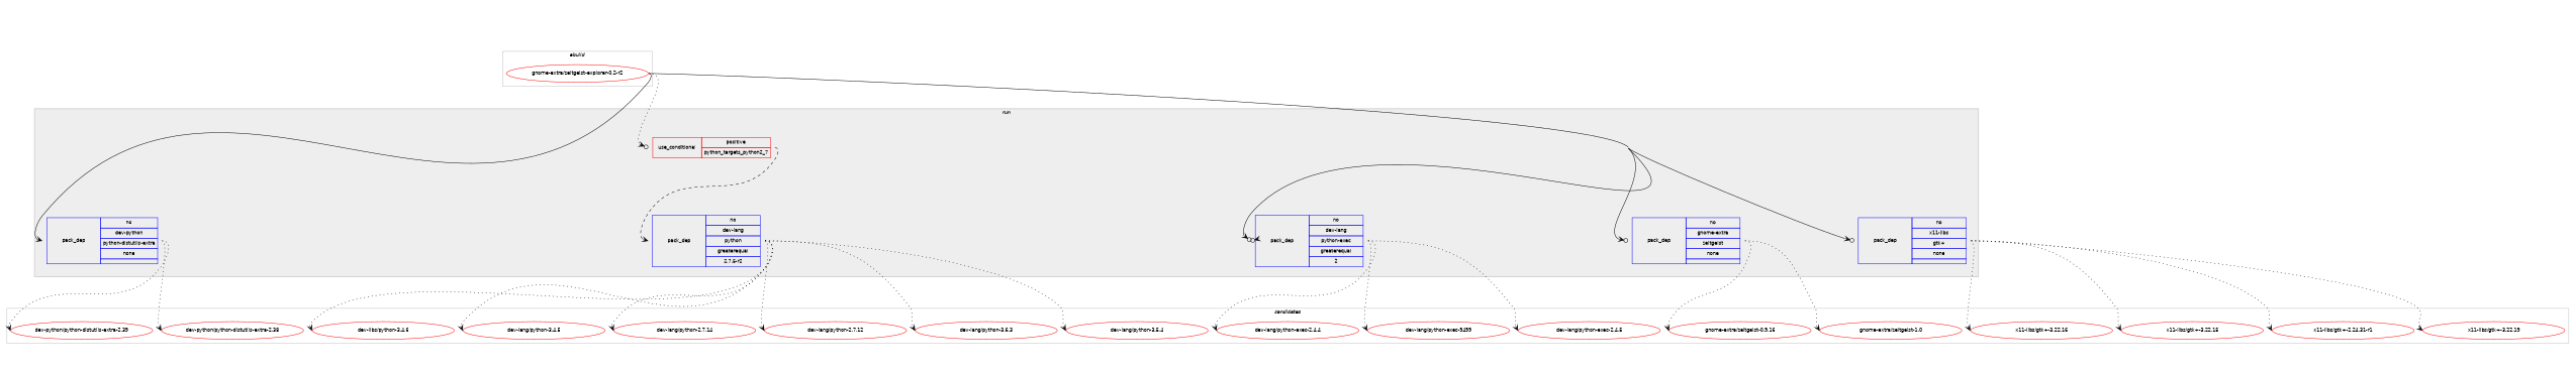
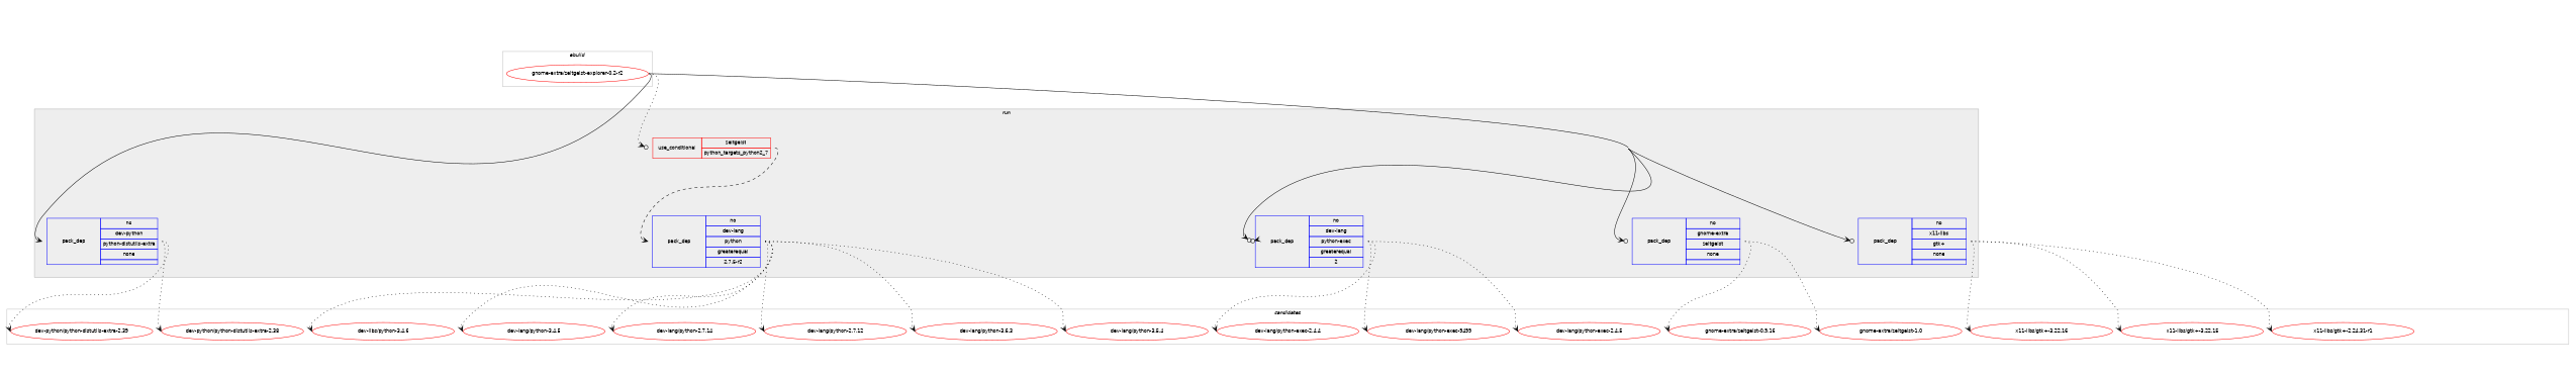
  digraph {
    compound=true
    concentrate=true
    fontname=Helvetica
    fontsize=10
    newrank=true
    rankdir=TB
    ranksep=1.5
    node [color=red fontname=Helvetica fontsize=10]
    edge [arrowhead=vee headport=w style=dotted tailport=e weight=100]
    n1 [label="gnome-extra/zeitgeist-explorer-0.2-r2" width=4]
    n2 [color=blue label=<<TABLE BORDER="0" CELLBORDER="1" CELLSPACING="0" CELLPADDING="4" WIDTH="220"><TR><TD ROWSPAN="6" CELLPADDING="30">pack_dep</TD></TR><TR><TD WIDTH="110">no</TD></TR><TR><TD>dev-python</TD></TR><TR><TD>python-distutils-extra</TD></TR><TR><TD>none</TD></TR><TR><TD></TD></TR></TABLE>> shape=none]
    n3 [color=blue label=<<TABLE BORDER="0" CELLBORDER="1" CELLSPACING="0" CELLPADDING="4" WIDTH="220"><TR><TD ROWSPAN="6" CELLPADDING="30">pack_dep</TD></TR><TR><TD WIDTH="110">no</TD></TR><TR><TD>dev-lang</TD></TR><TR><TD>python</TD></TR><TR><TD>greaterequal</TD></TR><TR><TD>2.7.5-r2</TD></TR></TABLE>> shape=none]
-   n4 [label=<<TABLE BORDER="0" CELLBORDER="1" CELLSPACING="0" CELLPADDING="4"><TR><TD ROWSPAN="3" CELLPADDING="10">use_conditional</TD></TR><TR><TD>positive</TD></TR><TR><TD>python_targets_python2_7</TD></TR></TABLE>> shape=none]
+   n4 [label=<<TABLE BORDER="0" CELLBORDER="1" CELLSPACING="0" CELLPADDING="4"><TR><TD ROWSPAN="3" CELLPADDING="10">use_conditional</TD></TR><TR><TD>zeitgeist</TD></TR><TR><TD>python_targets_python2_7</TD></TR></TABLE>> shape=none]
    n5 [color=blue label=<<TABLE BORDER="0" CELLBORDER="1" CELLSPACING="0" CELLPADDING="4" WIDTH="220"><TR><TD ROWSPAN="6" CELLPADDING="30">pack_dep</TD></TR><TR><TD WIDTH="110">no</TD></TR><TR><TD>dev-lang</TD></TR><TR><TD>python-exec</TD></TR><TR><TD>greaterequal</TD></TR><TR><TD>2</TD></TR></TABLE>> shape=none]
    n6 [color=blue label=<<TABLE BORDER="0" CELLBORDER="1" CELLSPACING="0" CELLPADDING="4" WIDTH="220"><TR><TD ROWSPAN="6" CELLPADDING="30">pack_dep</TD></TR><TR><TD WIDTH="110">no</TD></TR><TR><TD>gnome-extra</TD></TR><TR><TD>zeitgeist</TD></TR><TR><TD>none</TD></TR><TR><TD></TD></TR></TABLE>> shape=none]
    n7 [color=blue label=<<TABLE BORDER="0" CELLBORDER="1" CELLSPACING="0" CELLPADDING="4" WIDTH="220"><TR><TD ROWSPAN="6" CELLPADDING="30">pack_dep</TD></TR><TR><TD WIDTH="110">no</TD></TR><TR><TD>x11-libs</TD></TR><TR><TD>gtk+</TD></TR><TR><TD>none</TD></TR><TR><TD></TD></TR></TABLE>> shape=none]
    n8 [label="dev-python/python-distutils-extra-2.38" width=4]
    n9 [label="dev-python/python-distutils-extra-2.39" width=4]
    n10 [label="dev-lang/python-2.7.12" width=4]
    n11 [label="dev-lang/python-2.7.14" width=4]
    n12 [label="dev-lang/python-3.4.5" width=4]
    n13 [label="dev-libs/python-3.4.6" width=4]
    n14 [label="dev-lang/python-3.5.4" width=4]
    n15 [label="dev-lang/python-3.6.3" width=4]
    n16 [label="dev-lang/python-exec-2.4.4" width=4]
    n17 [label="dev-lang/python-exec-2.4.5" width=4]
    n18 [label="dev-lang/python-exec-9499" width=4]
    n19 [label="gnome-extra/zeitgeist-0.9.16" width=4]
    n20 [label="gnome-extra/zeitgeist-1.0" width=4]
    n21 [label="x11-libs/gtk+-2.24.31-r1" width=4]
    n22 [label="x11-libs/gtk+-3.22.15" width=4]
    n23 [label="x11-libs/gtk+-3.22.16" width=4]
-   n24 [label="x11-libs/gtk+-3.22.19" width=4]
    subgraph cluster_1 {
      color=gray
      label=<<i>ebuild</i>>
      rank=same
      n1
    }
    subgraph cluster_2 {
      color=gray
      label=<<i>dependencies</i>>
      subgraph cluster_3 {
        color=gray
        fillcolor="#eeeeee"
        label=<<i>compile</i>>
        style=filled
        subgraph sub_4 {
          color=gray
          fillcolor="#eeeeee"
          label=<<i>compile</i>>
          style=filled
          n2
        }
      }
      subgraph cluster_5 {
        color=gray
        fillcolor="#eeeeee"
        label=<<i>compile and run</i>>
        style=filled
        subgraph sub_6 {
          color=gray
          fillcolor="#eeeeee"
          label=<<i>compile and run</i>>
          style=filled
          n4
          subgraph sub_7 {
            color=gray
            fillcolor="#eeeeee"
            label=<<i>compile and run</i>>
            style=filled
            n3
          }
        }
        subgraph sub_8 {
          color=gray
          fillcolor="#eeeeee"
          label=<<i>compile and run</i>>
          style=filled
          n5
        }
        subgraph sub_9 {
          color=gray
          fillcolor="#eeeeee"
          label=<<i>compile and run</i>>
          style=filled
          n6
        }
        subgraph sub_10 {
          color=gray
          fillcolor="#eeeeee"
          label=<<i>compile and run</i>>
          style=filled
          n7
        }
      }
      subgraph cluster_11 {
        color=gray
        fillcolor="#eeeeee"
        label=<<i>run</i>>
        style=filled
      }
    }
    subgraph cluster_12 {
      color=gray
      label=<<i>candidates</i>>
      rank=same
      subgraph sub_13 {
        color=black
        label=<<i>candidates</i>>
        nodesep=1
        rank=same
        n8
        n9
      }
      subgraph sub_14 {
        color=black
        label=<<i>candidates</i>>
        nodesep=1
        rank=same
        n10
        n11
        n12
        n13
        n14
        n15
      }
      subgraph sub_15 {
        color=black
        label=<<i>candidates</i>>
        nodesep=1
        rank=same
        n16
        n17
        n18
      }
      subgraph sub_16 {
        color=black
        label=<<i>candidates</i>>
        nodesep=1
        rank=same
        n19
        n20
      }
      subgraph sub_17 {
        color=black
        label=<<i>candidates</i>>
        nodesep=1
        rank=same
        n21
        n22
        n23
-       n24
      }
    }
    n1 -> n2 [style=solid weight=20]
    n1 -> n4 [arrowhead=odotvee weight=20]
    n1 -> n5 [arrowhead=odotvee style=solid weight=20]
    n1 -> n6 [arrowhead=odotvee style=solid weight=20]
    n1 -> n7 [arrowhead=odotvee style=solid weight=20]
    n2 -> n8
    n2 -> n9
    n3 -> n10
    n3 -> n11
    n3 -> n12
    n3 -> n13
    n3 -> n14
    n3 -> n15
    n4 -> n3 [style=dashed weight=20]
    n5 -> n16
    n5 -> n17
    n5 -> n18
    n6 -> n19
    n6 -> n20
    n7 -> n21
    n7 -> n22
    n7 -> n23
-   n7 -> n24
  }
